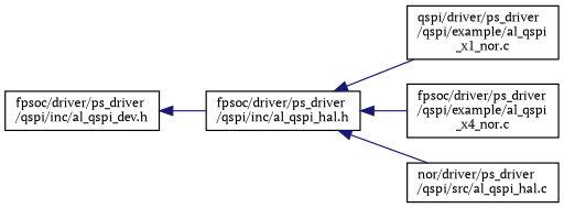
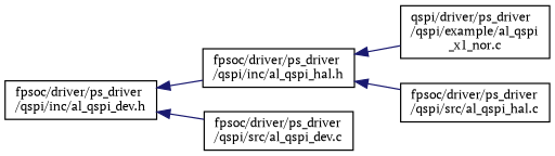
  digraph {
    fontname="PT Serif"
    rankdir=LR
    node [color=black fillcolor=white fontname="PT Serif" fontsize=10 shape=record style=filled]
    edge [color=midnightblue dir=back fontname="PT Serif" fontsize=10 labelfontname=Helvetica labelfontsize=10 style=solid]
    n1 [height=0.2 label="fpsoc/driver/ps_driver\l/qspi/inc/al_qspi_dev.h" width=0.4]
    n2 [height=0.2 label="fpsoc/driver/ps_driver\l/qspi/inc/al_qspi_hal.h" width=0.4]
+   n3 [height=0.2 label="fpsoc/driver/ps_driver\l/qspi/src/al_qspi_dev.c" width=0.4]
    n4 [height=0.2 label="qspi/driver/ps_driver\l/qspi/example/al_qspi\l_x1_nor.c" width=0.4]
-   n5 [height=0.2 label="fpsoc/driver/ps_driver\l/qspi/example/al_qspi\l_x4_nor.c" width=0.4]
-   n6 [height=0.2 label="nor/driver/ps_driver\l/qspi/src/al_qspi_hal.c" width=0.4]
+   n6 [height=0.2 label="fpsoc/driver/ps_driver\l/qspi/src/al_qspi_hal.c" width=0.4]
    n1 -> n2
+   n1 -> n3
    n2 -> n4
-   n2 -> n5
    n2 -> n6
  }
